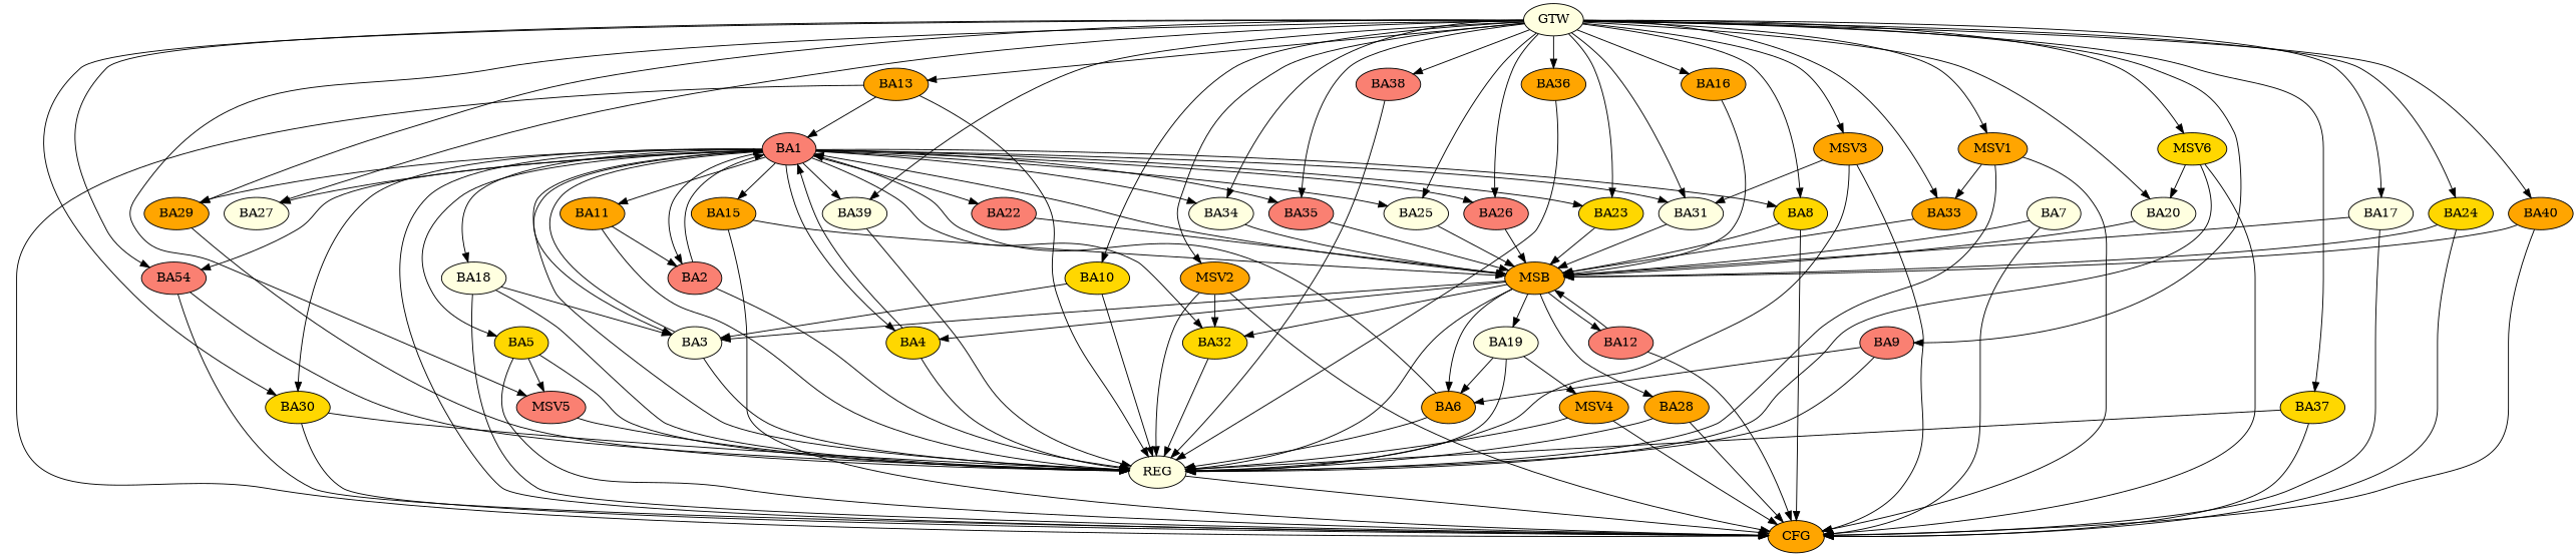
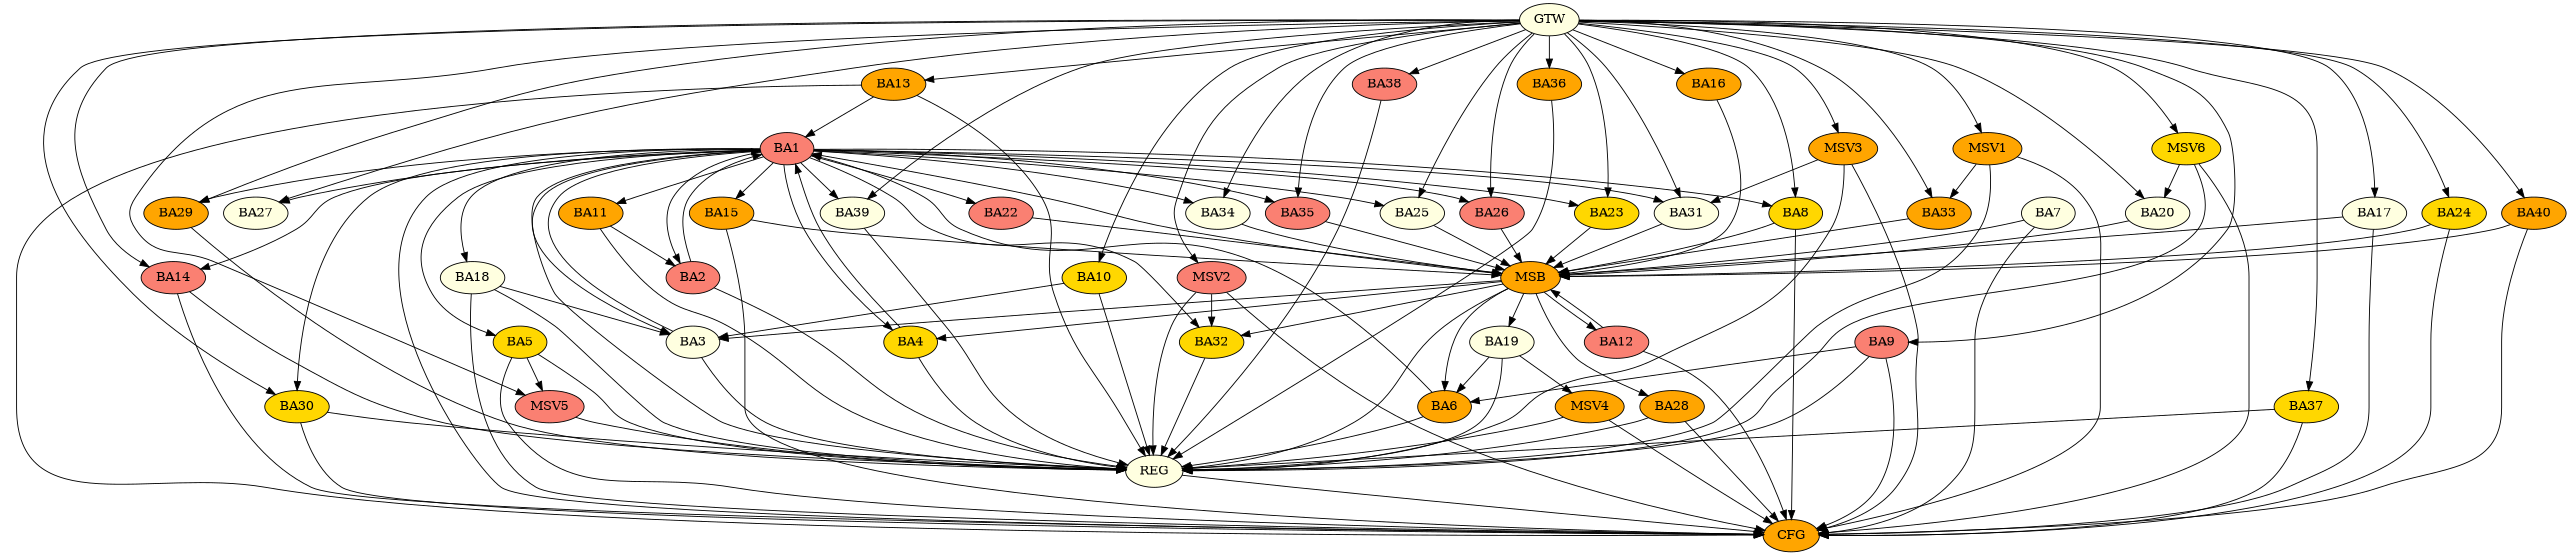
  strict digraph {
    node [fillcolor=orange style=filled]
    n1 [fillcolor=salmon label=BA1]
    n2 [fillcolor=salmon label=BA2]
    n3 [fillcolor=lightyellow label=BA3]
    n4 [fillcolor=gold label=BA4]
    n5 [fillcolor=gold label=BA5]
    n6 [fillcolor=gold label=BA8]
    n7 [label=BA11]
-   n8 [fillcolor=salmon label=BA54]
+   n8 [fillcolor=salmon label=BA14]
    n9 [label=BA15]
    n10 [fillcolor=lightyellow label=BA18]
    n11 [fillcolor=salmon label=BA22]
    n12 [fillcolor=gold label=BA23]
    n13 [fillcolor=lightyellow label=BA25]
    n14 [fillcolor=salmon label=BA26]
    n15 [fillcolor=lightyellow label=BA27]
    n16 [label=BA29]
    n17 [fillcolor=gold label=BA30]
    n18 [fillcolor=lightyellow label=BA31]
    n19 [fillcolor=gold label=BA32]
    n20 [fillcolor=lightyellow label=BA34]
    n21 [fillcolor=salmon label=BA35]
    n22 [fillcolor=lightyellow label=BA39]
    n23 [fillcolor=lightyellow label=REG]
    n24 [label=CFG]
    n25 [fillcolor=salmon label=MSV5]
    n26 [label=MSB]
    n27 [label=BA6]
    n28 [fillcolor=lightyellow label=BA7]
    n29 [fillcolor=salmon label=BA12]
    n30 [fillcolor=lightyellow label=BA19]
    n31 [label=BA28]
    n32 [fillcolor=salmon label=BA9]
    n33 [fillcolor=gold label=BA10]
    n34 [label=BA13]
    n35 [label=BA16]
    n36 [fillcolor=lightyellow label=BA17]
    n37 [label=MSV4]
    n38 [fillcolor=lightyellow label=BA20]
    n39 [fillcolor=gold label=BA24]
    n40 [label=BA33]
    n41 [label=BA36]
    n42 [fillcolor=gold label=BA37]
    n43 [fillcolor=salmon label=BA38]
    n44 [label=BA40]
    n45 [fillcolor=lightyellow label=GTW]
    n46 [label=MSV1]
-   n47 [label=MSV2]
+   n47 [fillcolor=salmon label=MSV2]
    n48 [label=MSV3]
    n49 [fillcolor=gold label=MSV6]
    n1 -> n2
    n1 -> n3
    n1 -> n4
    n1 -> n5
    n1 -> n6
    n1 -> n7
    n1 -> n8
    n1 -> n9
    n1 -> n10
    n1 -> n11
    n1 -> n12
    n1 -> n13
    n1 -> n14
    n1 -> n15
    n1 -> n16
    n1 -> n17
    n1 -> n18
    n1 -> n19
    n1 -> n20
    n1 -> n21
    n1 -> n22
    n1 -> n23
    n1 -> n24
    n2 -> n1
    n2 -> n23
    n3 -> n1
    n3 -> n23
    n4 -> n1
    n4 -> n23
    n5 -> n23
    n5 -> n24
    n5 -> n25
    n6 -> n24
    n6 -> n26
    n7 -> n2
    n7 -> n23
    n8 -> n23
    n8 -> n24
    n9 -> n24
    n9 -> n26
    n10 -> n3
    n10 -> n23
    n10 -> n24
    n11 -> n26
    n12 -> n26
    n13 -> n26
    n14 -> n26
    n16 -> n23
    n17 -> n23
    n17 -> n24
    n18 -> n26
    n19 -> n23
    n20 -> n26
    n21 -> n26
    n22 -> n23
    n23 -> n24
    n25 -> n23
    n26 -> n1
    n26 -> n3
    n26 -> n4
    n26 -> n19
    n26 -> n23
    n26 -> n27
    n26 -> n29
    n26 -> n30
    n26 -> n31
    n27 -> n1
    n27 -> n23
    n28 -> n24
    n28 -> n26
    n29 -> n24
    n29 -> n26
    n30 -> n23
    n30 -> n27
    n30 -> n37
    n31 -> n23
    n31 -> n24
    n32 -> n23
+   n32 -> n24
    n32 -> n27
    n33 -> n3
    n33 -> n23
    n34 -> n1
    n34 -> n23
    n34 -> n24
    n35 -> n26
    n36 -> n24
    n36 -> n26
    n37 -> n23
    n37 -> n24
    n38 -> n26
    n39 -> n24
    n39 -> n26
    n40 -> n26
    n41 -> n23
    n42 -> n23
    n42 -> n24
    n43 -> n23
    n44 -> n24
    n44 -> n26
    n45 -> n6
    n45 -> n8
    n45 -> n12
    n45 -> n13
    n45 -> n14
    n45 -> n15
    n45 -> n16
    n45 -> n17
    n45 -> n18
    n45 -> n20
    n45 -> n21
    n45 -> n22
    n45 -> n25
    n45 -> n32
    n45 -> n33
    n45 -> n34
    n45 -> n35
    n45 -> n36
    n45 -> n38
    n45 -> n39
    n45 -> n40
    n45 -> n41
    n45 -> n42
    n45 -> n43
    n45 -> n44
    n45 -> n46
    n45 -> n47
    n45 -> n48
    n45 -> n49
    n46 -> n23
    n46 -> n24
    n46 -> n40
    n47 -> n19
    n47 -> n23
    n47 -> n24
    n48 -> n18
    n48 -> n23
    n48 -> n24
    n49 -> n23
    n49 -> n24
    n49 -> n38
  }
